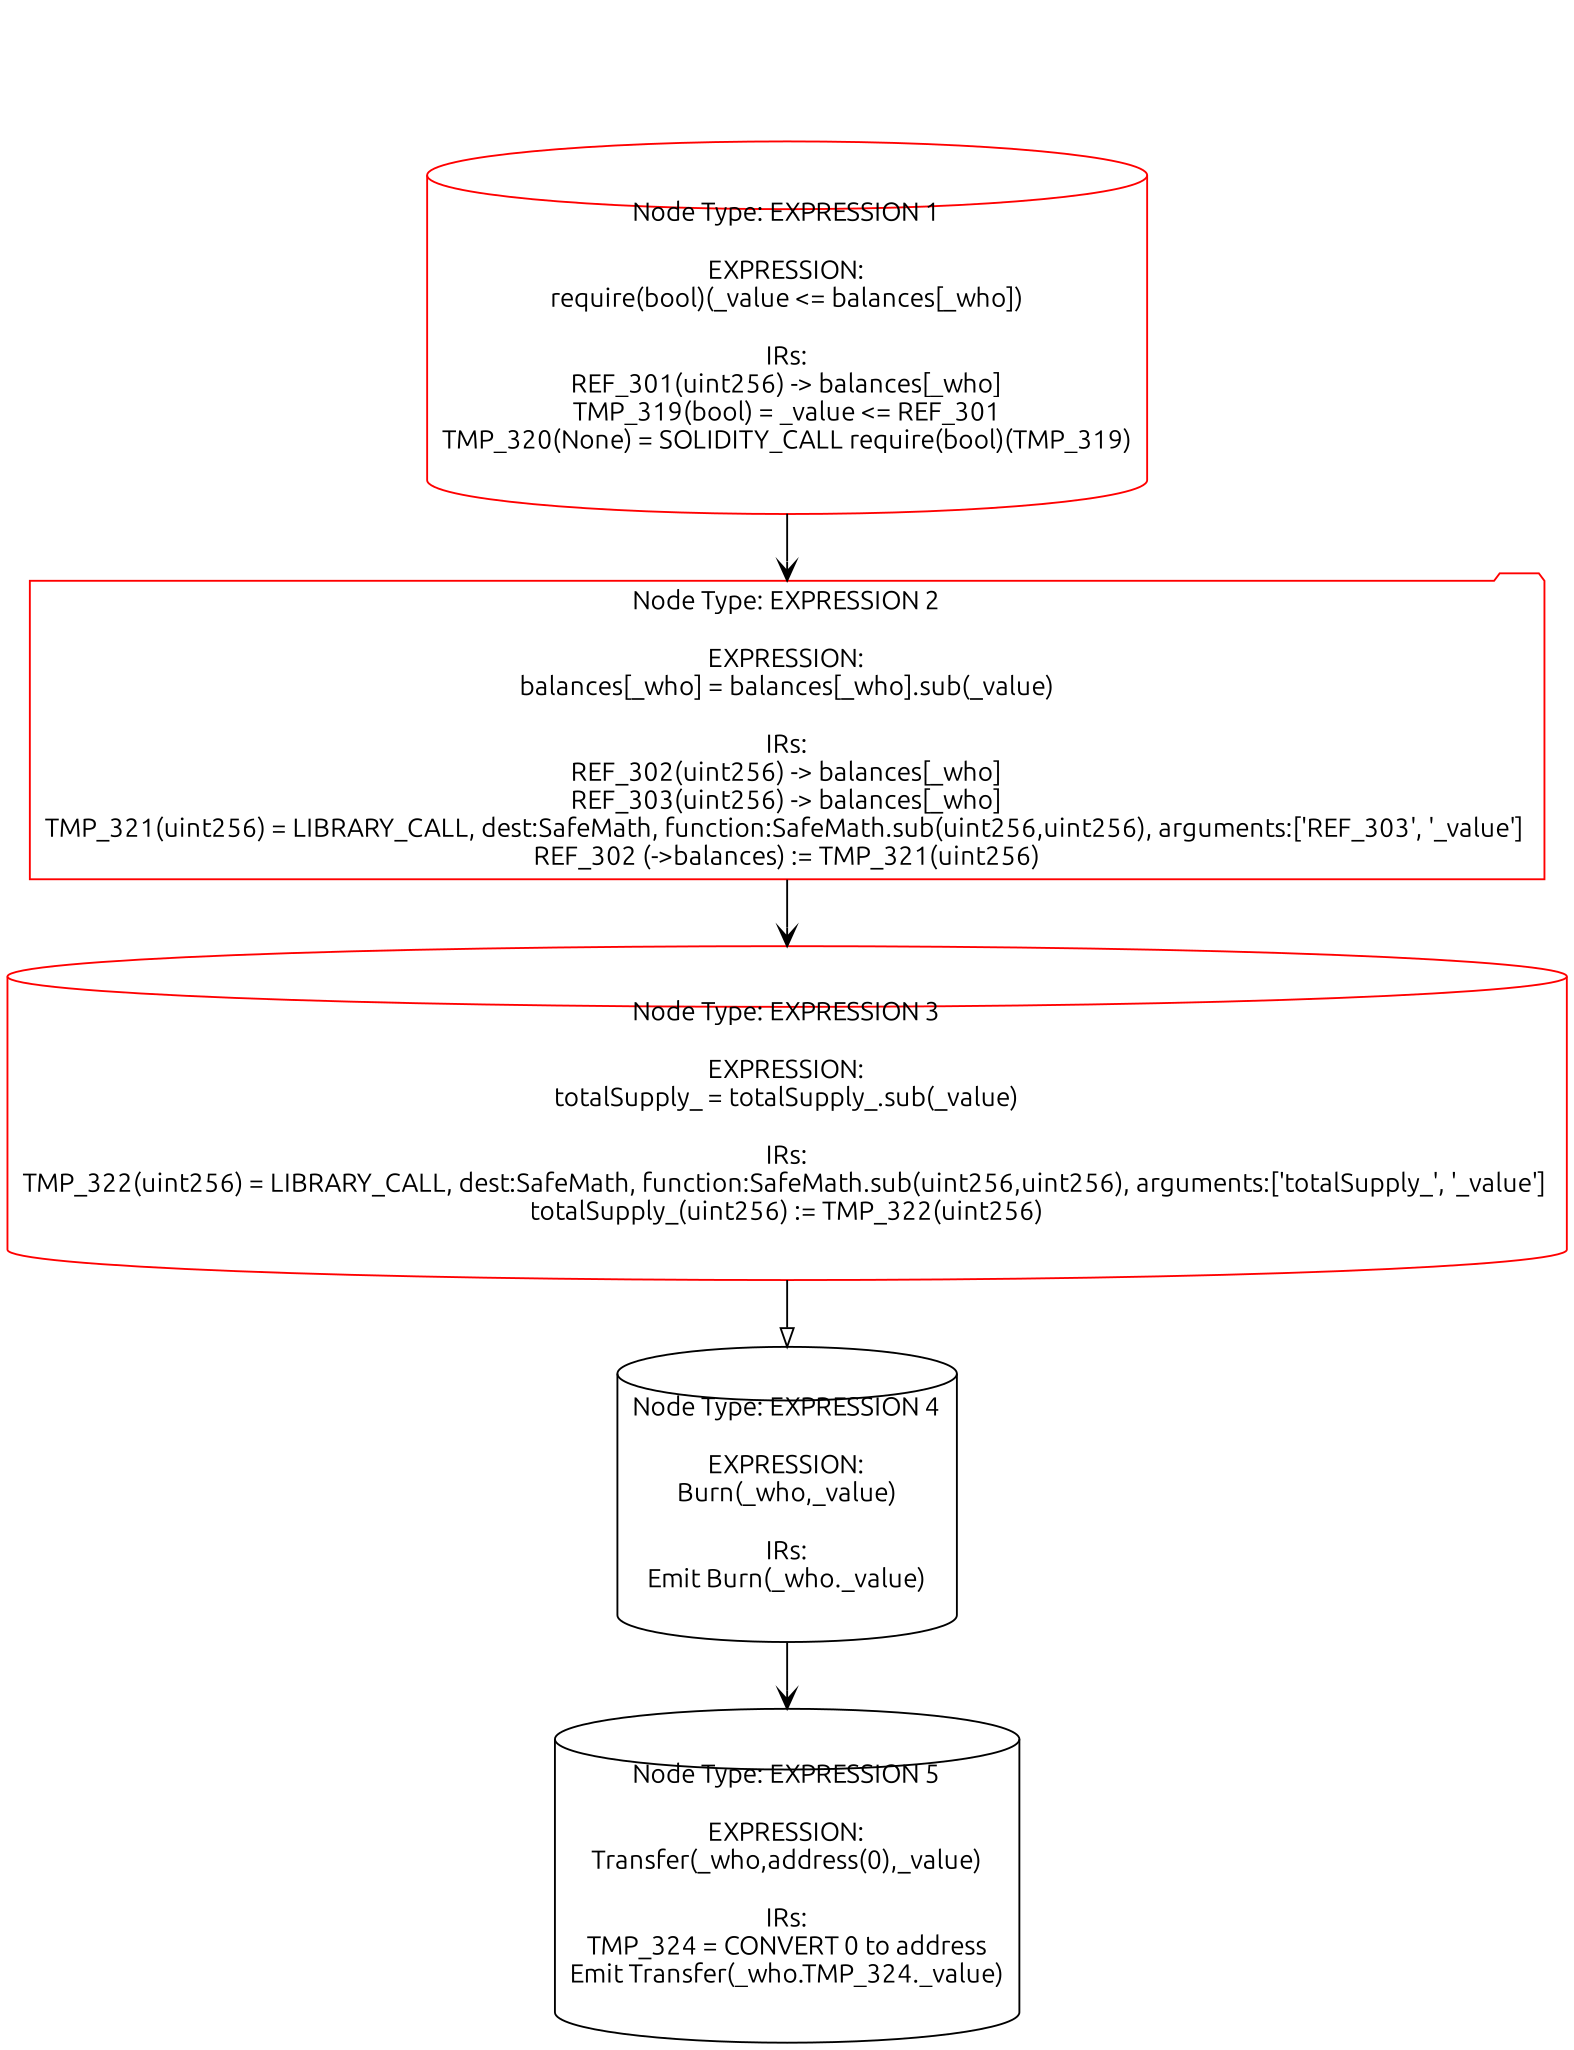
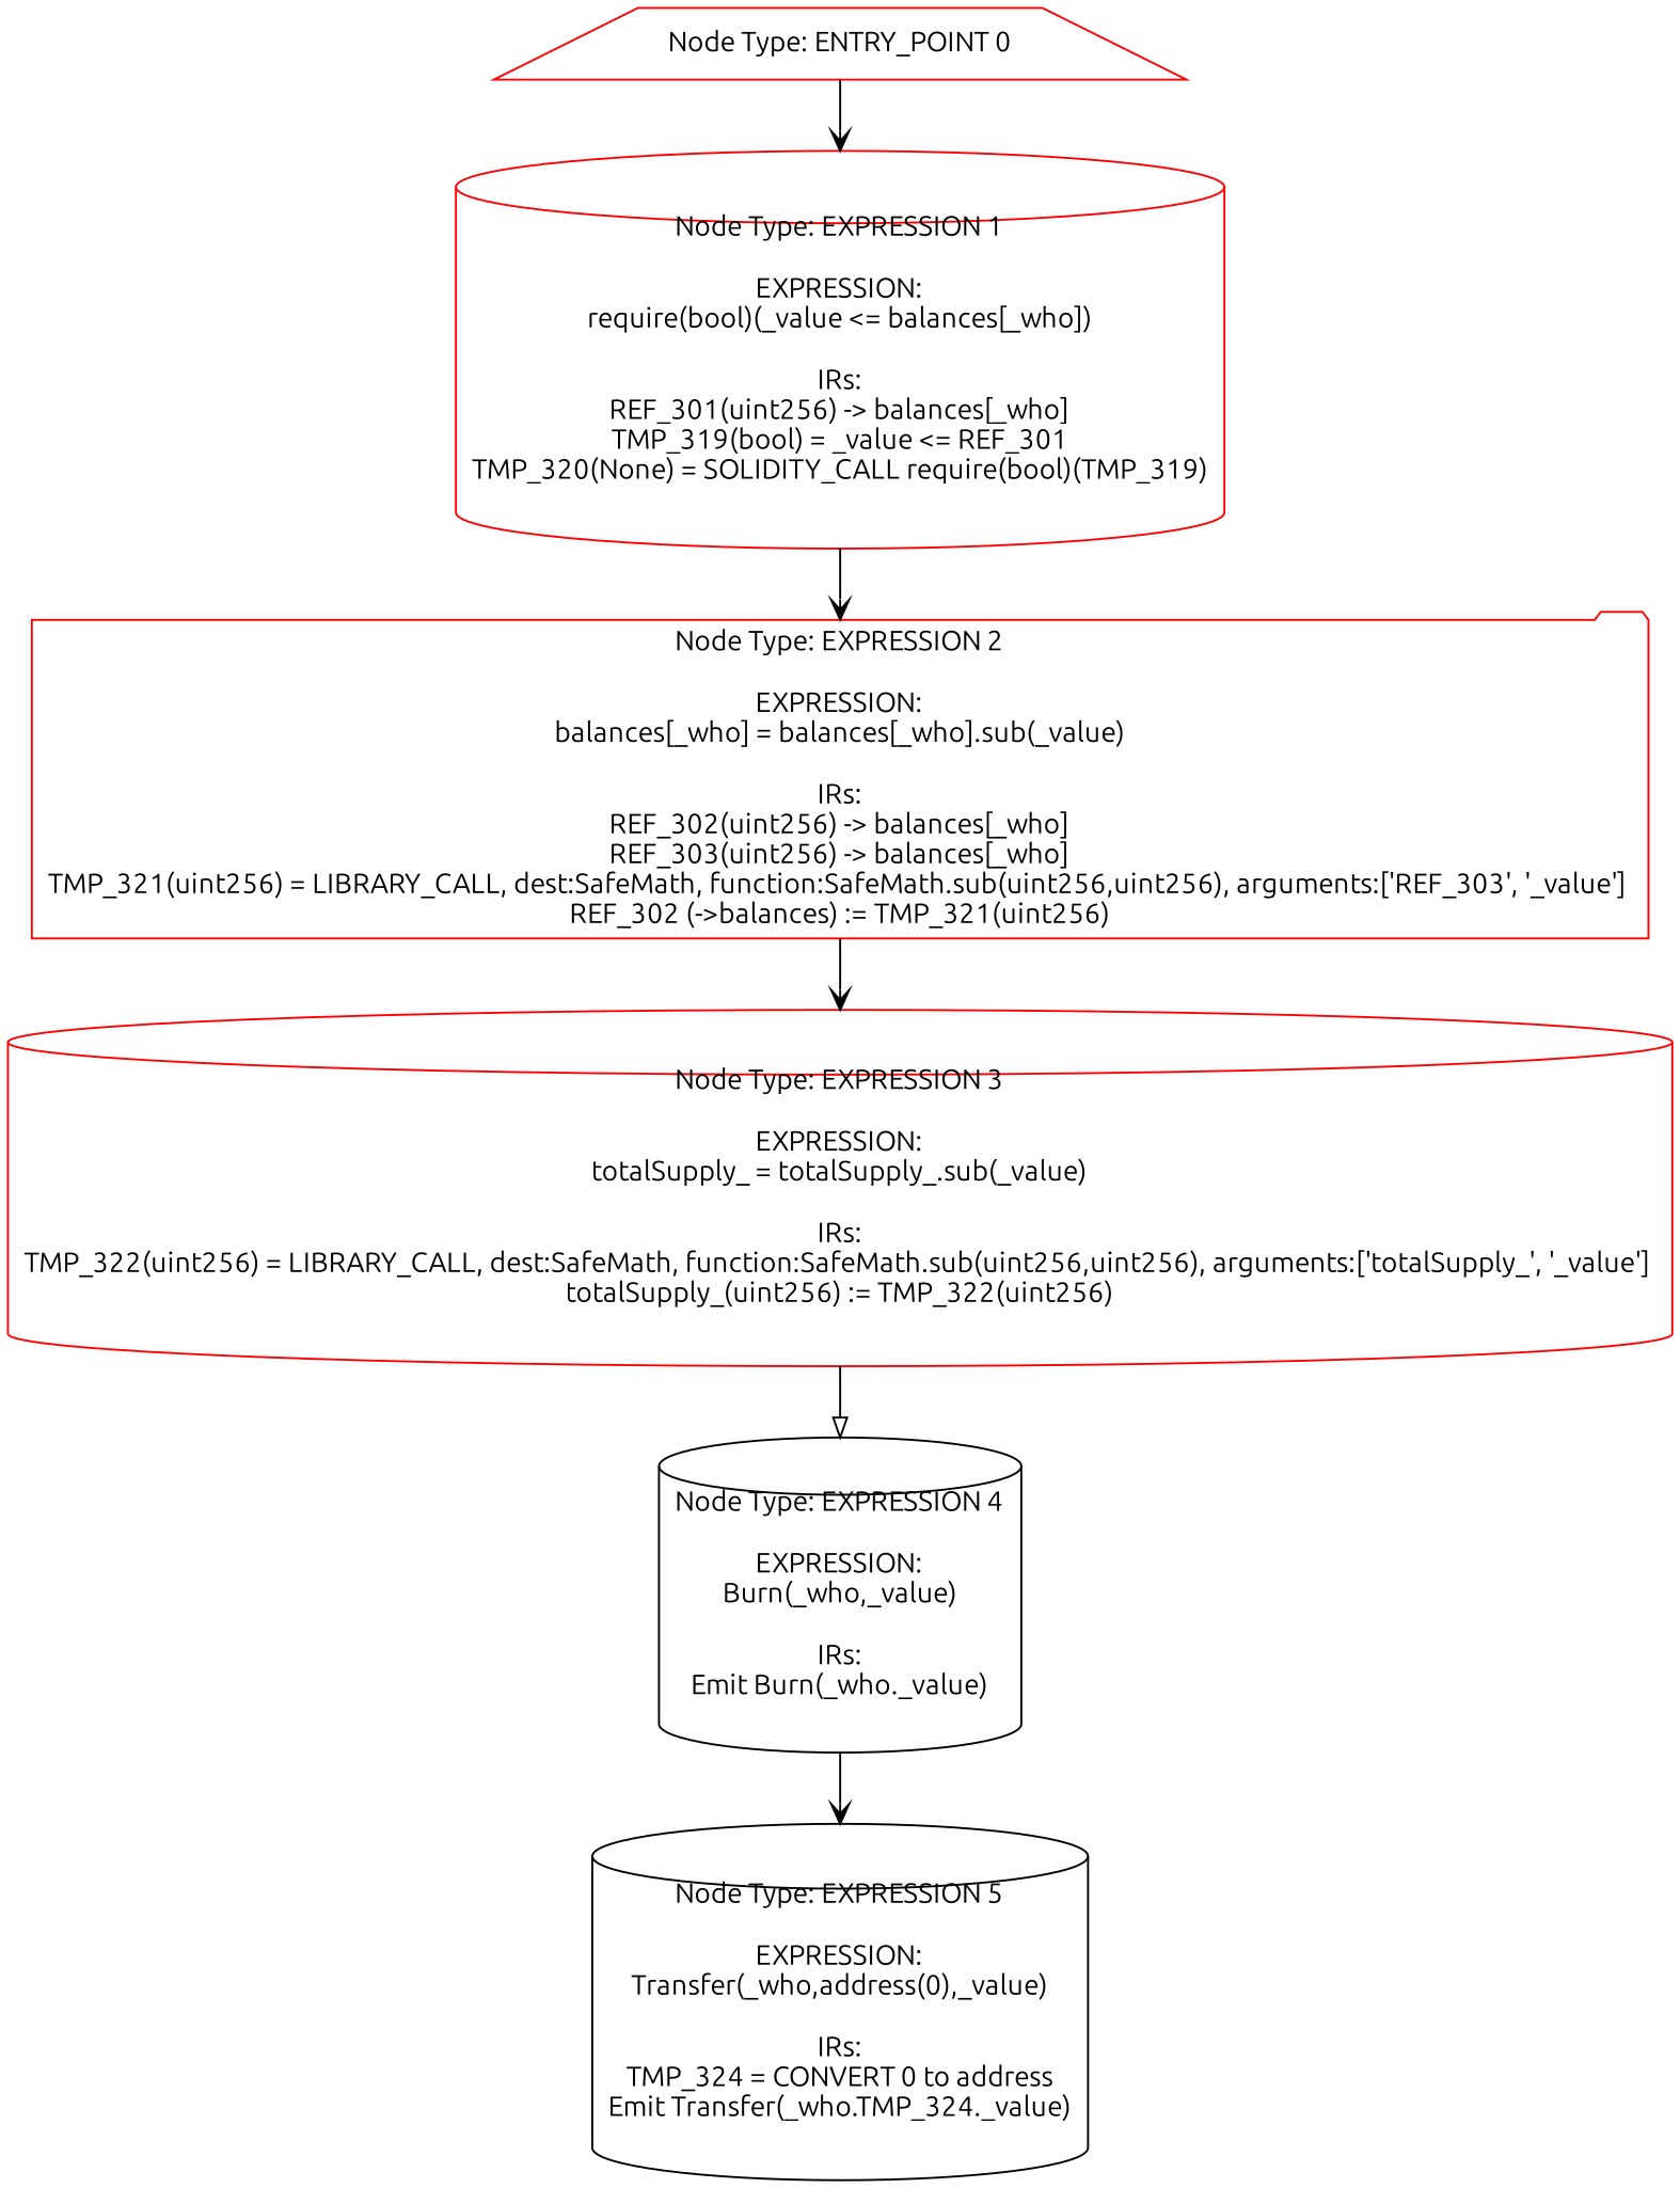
  digraph {
    fontname=Ubuntu
    node [color=red shape=cylinder fontname=Ubuntu]
    edge [arrowhead=vee fontname=Ubuntu]
+   n1 [label="Node Type: ENTRY_POINT 0\n" shape=trapezium]
    n2 [label="Node Type: EXPRESSION 1\n\nEXPRESSION:\nrequire(bool)(_value <= balances[_who])\n\nIRs:\nREF_301(uint256) -> balances[_who]\nTMP_319(bool) = _value <= REF_301\nTMP_320(None) = SOLIDITY_CALL require(bool)(TMP_319)"]
    n3 [label="Node Type: EXPRESSION 2\n\nEXPRESSION:\nbalances[_who] = balances[_who].sub(_value)\n\nIRs:\nREF_302(uint256) -> balances[_who]\nREF_303(uint256) -> balances[_who]\nTMP_321(uint256) = LIBRARY_CALL, dest:SafeMath, function:SafeMath.sub(uint256,uint256), arguments:['REF_303', '_value'] \nREF_302 (->balances) := TMP_321(uint256)" shape=folder]
    n4 [label="Node Type: EXPRESSION 3\n\nEXPRESSION:\ntotalSupply_ = totalSupply_.sub(_value)\n\nIRs:\nTMP_322(uint256) = LIBRARY_CALL, dest:SafeMath, function:SafeMath.sub(uint256,uint256), arguments:['totalSupply_', '_value'] \ntotalSupply_(uint256) := TMP_322(uint256)"]
    n5 [label="Node Type: EXPRESSION 4\n\nEXPRESSION:\nBurn(_who,_value)\n\nIRs:\nEmit Burn(_who._value)" color=black]
    n6 [label="Node Type: EXPRESSION 5\n\nEXPRESSION:\nTransfer(_who,address(0),_value)\n\nIRs:\nTMP_324 = CONVERT 0 to address\nEmit Transfer(_who.TMP_324._value)" color=black]
+   n1 -> n2
    n2 -> n3
    n3 -> n4
    n4 -> n5 [arrowhead=onormal]
    n5 -> n6
  }
